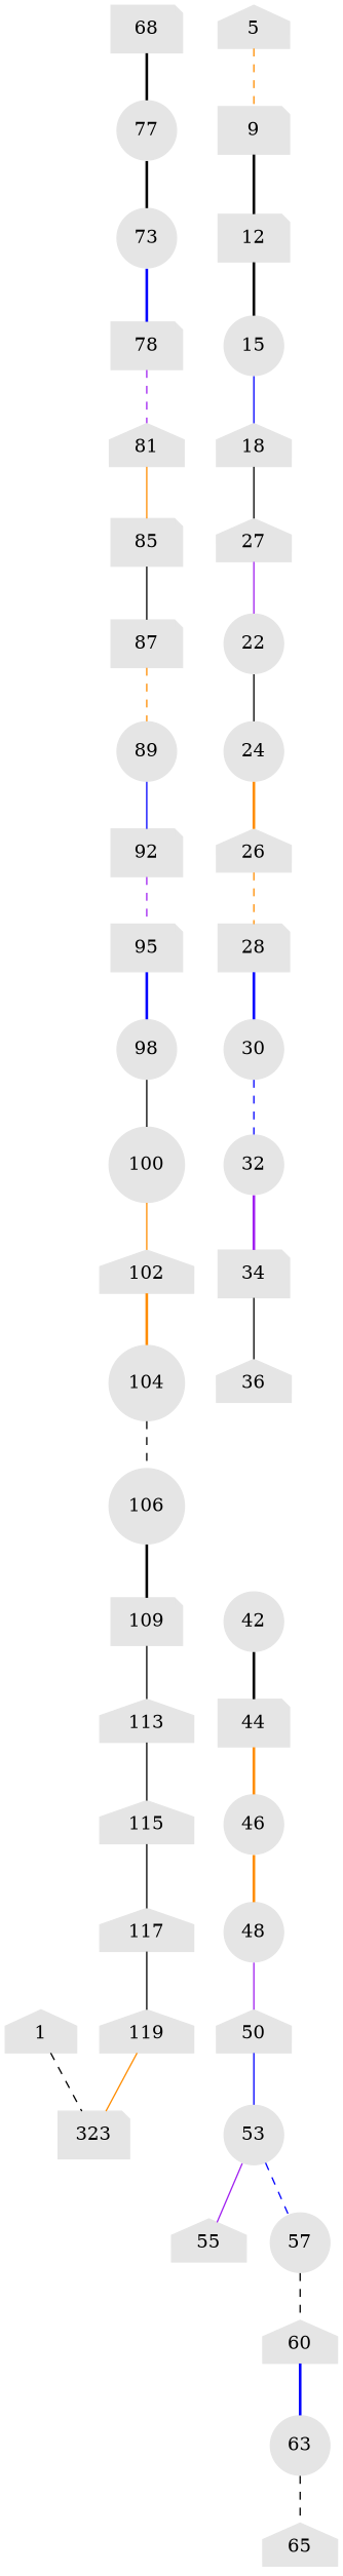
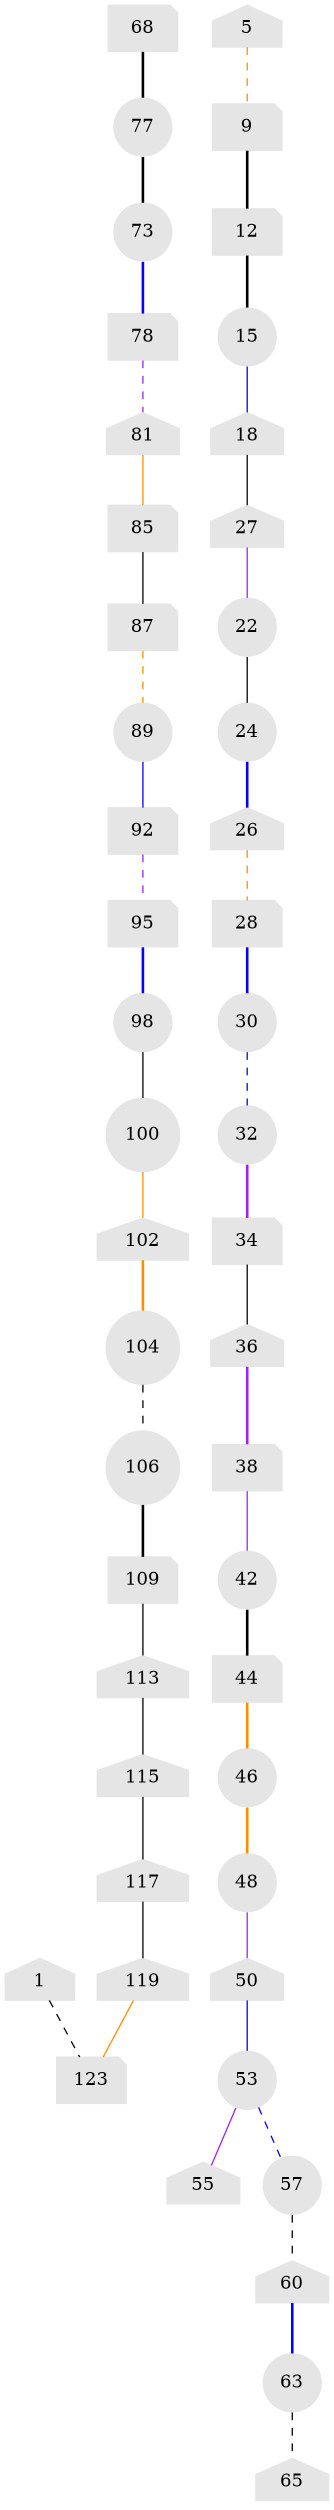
  graph {
    node [color=gray90 shape=circle style=filled]
    edge [color=black style=solid]
    1 [shape=house super="+125+2"]
-   123 [shape=note super="+124" label=323]
+   123 [shape=note super="+124"]
    5 [shape=house super="+6"]
    9 [shape=note super="+10"]
    12 [shape=note super="+13"]
    15 [super="+16"]
    18 [shape=house super="+19"]
    n8 [label=27 shape=house super="+21"]
    22 [super="+23"]
    24 [super="+25"]
    26 [shape=house super="+27"]
    28 [shape=note super="+29"]
    30 [super="+31"]
    32 [super="+33"]
    34 [shape=note super="+35"]
    36 [shape=house super="+37"]
+   38 [shape=note super="+39"]
    42 [super="+43"]
    44 [shape=note super="+45"]
    46 [super="+47"]
    48 [super="+49"]
    50 [shape=house super="+51"]
    53 [super="+54"]
    55 [shape=house super="+56"]
    57 [super="+58"]
    60 [shape=house super="+61"]
    63 [super="+64"]
    65 [shape=house super="+66"]
    68 [shape=note super="+69"]
    n30 [label=77 super="+72"]
    73 [super="+74"]
    78 [shape=note super="+79"]
    81 [shape=house super="+82"]
    85 [shape=note super="+86"]
    87 [shape=note super="+88"]
    89 [super="+90"]
    92 [shape=note super="+93"]
    95 [shape=note super="+96"]
    98 [super="+99"]
    100 [super="+101"]
    102 [shape=house super="+103"]
    104 [super="+105"]
    106 [super="+107"]
    109 [shape=note super="+110"]
    113 [shape=house super="+114"]
    115 [shape=house super="+116"]
    117 [shape=house super="+118"]
    119 [shape=house super="+120"]
    1 -- 123 [style=dashed]
    5 -- 9 [color=darkorange style=dashed]
    9 -- 12 [style=bold]
    12 -- 15 [style=bold]
    15 -- 18 [color=blue]
    18 -- n8
    n8 -- 22 [color=purple]
    22 -- 24
-   24 -- 26 [color=darkorange style=bold]
+   24 -- 26 [color=blue style=bold]
    26 -- 28 [color=darkorange style=dashed]
    28 -- 30 [color=blue style=bold]
    30 -- 32 [color=blue style=dashed]
    32 -- 34 [color=purple style=bold]
    34 -- 36
+   36 -- 38 [color=purple style=bold]
+   38 -- 42 [color=purple]
    42 -- 44 [style=bold]
    44 -- 46 [color=darkorange style=bold]
    46 -- 48 [color=darkorange style=bold]
    48 -- 50 [color=purple]
    50 -- 53 [color=blue]
    53 -- 55 [color=purple]
    53 -- 57 [color=blue style=dashed]
    57 -- 60 [style=dashed]
    60 -- 63 [color=blue style=bold]
    63 -- 65 [style=dashed]
    68 -- n30 [style=bold]
    n30 -- 73 [style=bold]
    73 -- 78 [color=blue style=bold]
    78 -- 81 [color=purple style=dashed]
    81 -- 85 [color=darkorange]
    85 -- 87
    87 -- 89 [color=darkorange style=dashed]
    89 -- 92 [color=blue]
    92 -- 95 [color=purple style=dashed]
    95 -- 98 [color=blue style=bold]
    98 -- 100
    100 -- 102 [color=darkorange]
    102 -- 104 [color=darkorange style=bold]
    104 -- 106 [style=dashed]
    106 -- 109 [style=bold]
    109 -- 113
    113 -- 115
    115 -- 117
    117 -- 119
    119 -- 123 [color=darkorange]
  }
